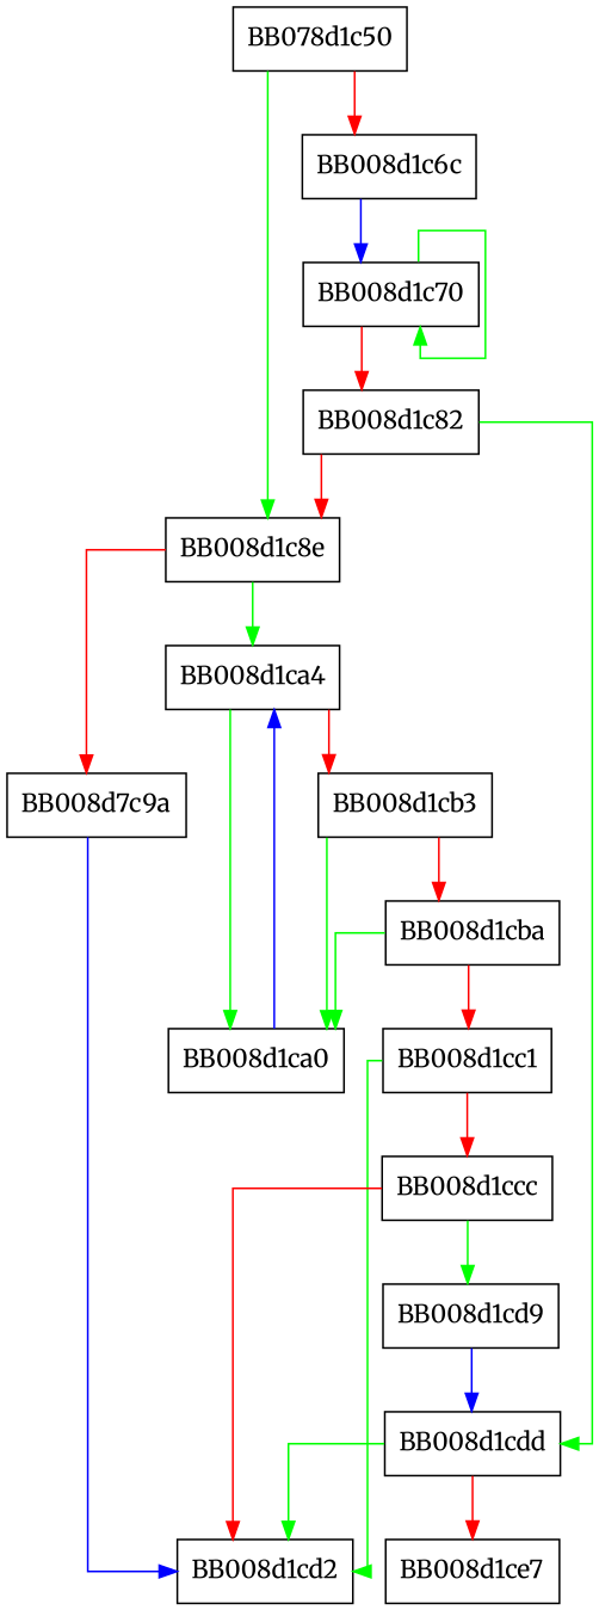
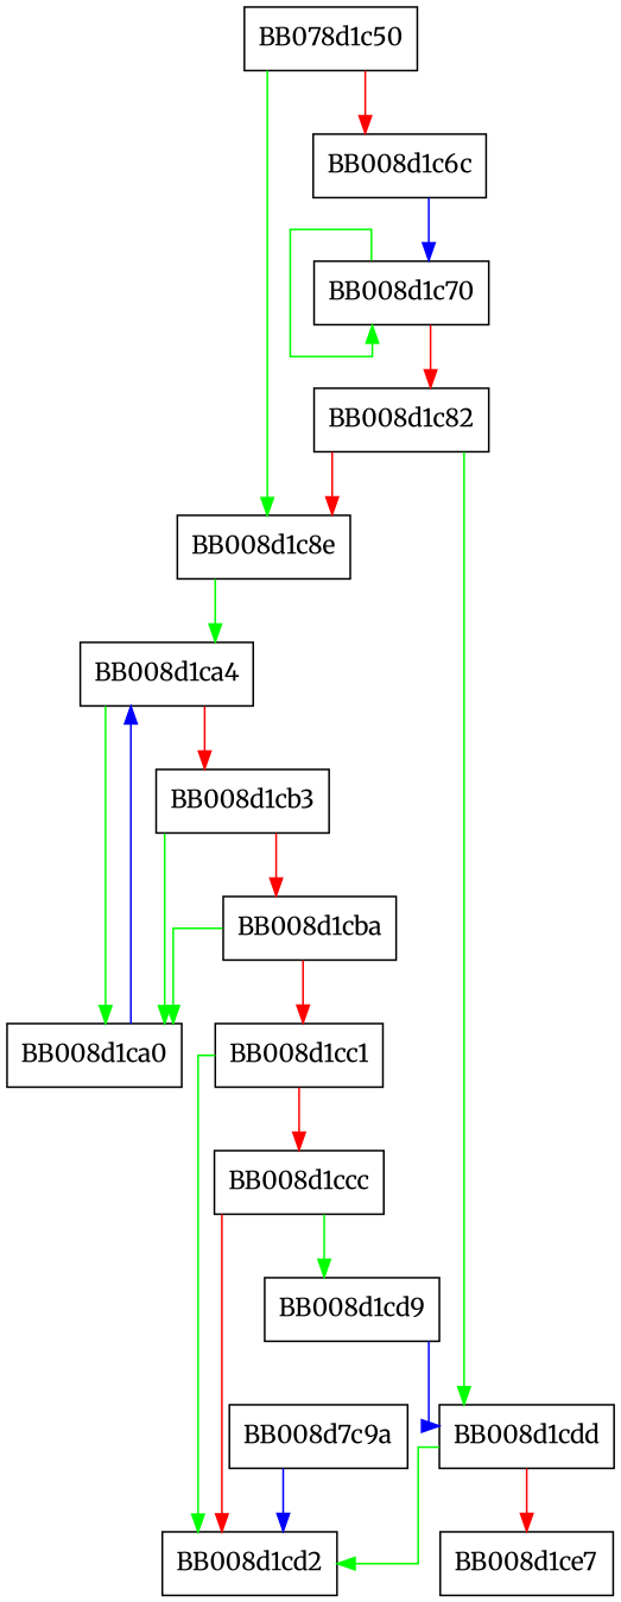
  digraph {
    fontname=Merriweather
    splines=ortho
    node [fontname=Merriweather shape=box]
    edge [color=green fontname=Merriweather]
    n1 [label=BB078d1c50]
    BB008d1c8e
    BB008d1c6c
    BB008d1ca4
    n5 [label=BB008d7c9a]
    BB008d1c70
    BB008d1ca0
    BB008d1cb3
    BB008d1cd2
    BB008d1c82
    BB008d1cdd
    BB008d1ce7
    BB008d1cba
    BB008d1cc1
    BB008d1ccc
    BB008d1cd9
    n1 -> BB008d1c8e
    n1 -> BB008d1c6c [color=red]
    BB008d1c8e -> BB008d1ca4
-   BB008d1c8e -> n5 [color=red]
    BB008d1c6c -> BB008d1c70 [color=blue]
    BB008d1ca4 -> BB008d1ca0
    BB008d1ca4 -> BB008d1cb3 [color=red]
    n5 -> BB008d1cd2 [color=blue]
    BB008d1c70 -> BB008d1c70
    BB008d1c70 -> BB008d1c82 [color=red]
    BB008d1ca0 -> BB008d1ca4 [color=blue]
    BB008d1cb3 -> BB008d1ca0
    BB008d1cb3 -> BB008d1cba [color=red]
    BB008d1c82 -> BB008d1c8e [color=red]
    BB008d1c82 -> BB008d1cdd
    BB008d1cdd -> BB008d1cd2
    BB008d1cdd -> BB008d1ce7 [color=red]
    BB008d1cba -> BB008d1ca0
    BB008d1cba -> BB008d1cc1 [color=red]
    BB008d1cc1 -> BB008d1cd2
    BB008d1cc1 -> BB008d1ccc [color=red]
    BB008d1ccc -> BB008d1cd2 [color=red]
    BB008d1ccc -> BB008d1cd9
    BB008d1cd9 -> BB008d1cdd [color=blue]
  }
